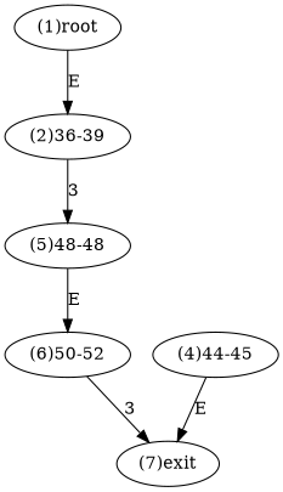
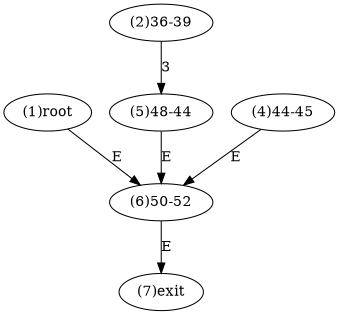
  digraph {
    n1 [label="(1)root"]
    n2 [label="(2)36-39"]
-   n3 [label="(5)48-48"]
+   n3 [label="(5)48-44"]
    n4 [label="(4)44-45"]
    n5 [label="(6)50-52"]
    n6 [label="(7)exit"]
-   n1 -> n2 [label=E]
+   n1 -> n5 [label=E]
    n2 -> n3 [label=3]
    n3 -> n5 [label=E]
-   n4 -> n6 [label=E]
-   n5 -> n6 [label=3]
+   n4 -> n5 [label=E]
+   n5 -> n6 [label=E]
  }
